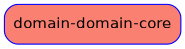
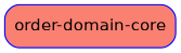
  digraph {
-   n1 [fontname=Helvetica fontsize=14 label="domain-domain-core" shape=box style="rounded,filled" fillcolor=salmon color=blue]
+   n1 [fontname=Helvetica fontsize=14 label="order-domain-core" shape=box style="rounded,filled" fillcolor=salmon color=blue]
  }
